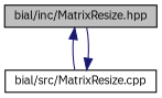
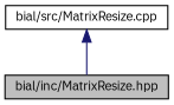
  digraph {
    fontname="IBM Plex Sans"
    node [color=black fontname="IBM Plex Sans" fontsize=10 shape=record style=filled]
    edge [color=midnightblue dir=back fontname="IBM Plex Sans" fontsize=10 labelfontname=Helvetica labelfontsize=10 style=solid]
    n1 [fillcolor=grey75 fontcolor=black height=0.2 label="bial/inc/MatrixResize.hpp" width=0.4]
    n2 [fillcolor=white height=0.2 label="bial/src/MatrixResize.cpp" width=0.4]
-   n1 -> n2
    n2 -> n1
  }
